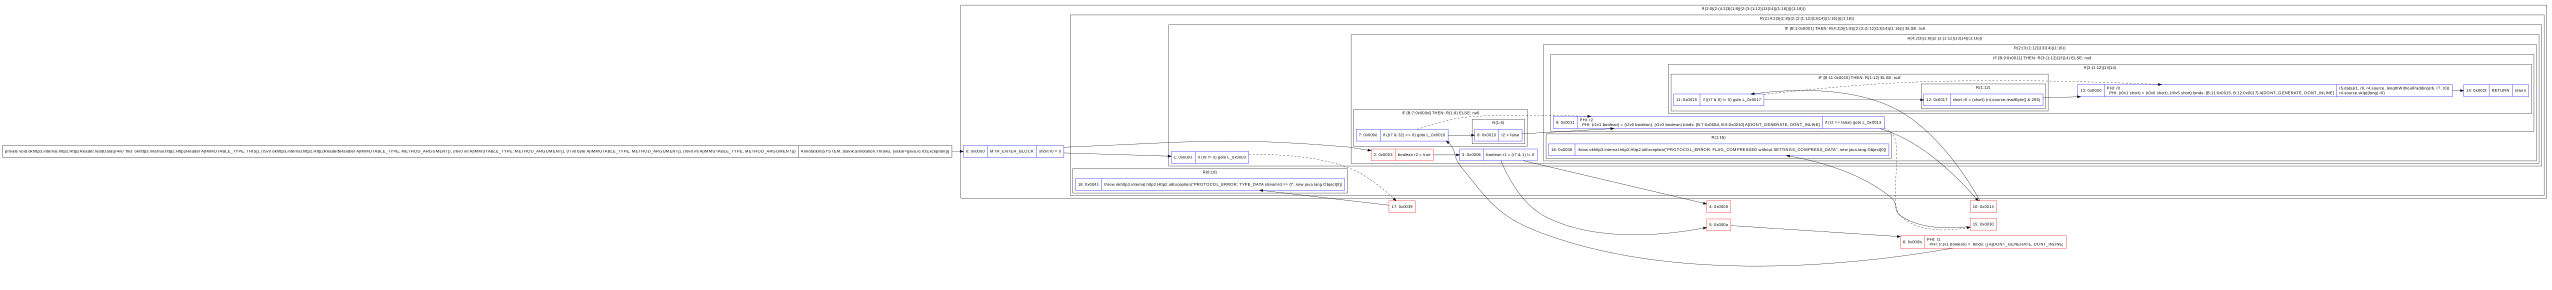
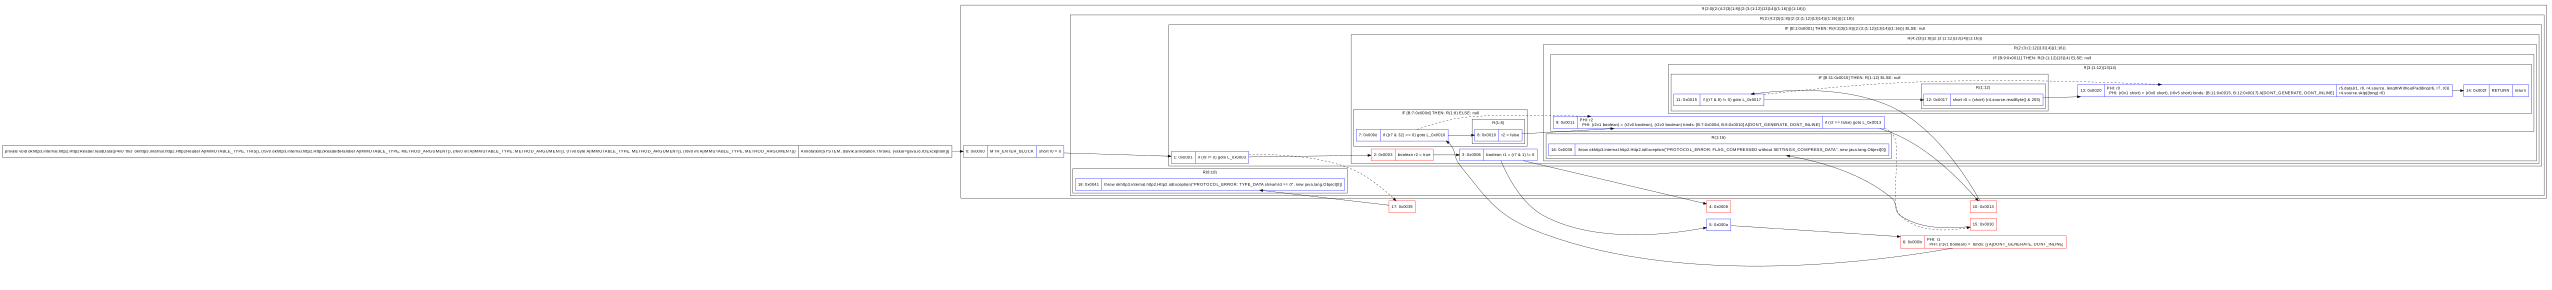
  digraph {
    fontname="Liberation Sans"
    rankdir=LR
    node [color=blue fontname="Liberation Sans" shape=record]
    edge [fontname="Liberation Sans"]
    n1 [label="{8\:\ 0x0010|r2 = false\l}"]
    n2 [label="{7\:\ 0x000d|if ((r7 & 32) == 0) goto L_0x0010\l}"]
    n3 [label="{12\:\ 0x0017|short r0 = (short) (r4.source.readByte() & 255)\l}"]
    n4 [label="{11\:\ 0x0015|if ((r7 & 8) != 0) goto L_0x0017\l}"]
    n5 [label="{13\:\ 0x0020|PHI: r0 \l  PHI: (r0v1 short) = (r0v0 short), (r0v5 short) binds: [B:11:0x0015, B:12:0x0017] A[DONT_GENERATE, DONT_INLINE]\l|r5.data(r1, r8, r4.source, lengthWithoutPadding(r6, r7, r0))\lr4.source.skip((long) r0)\l}"]
    n6 [label="{14\:\ 0x002f|RETURN\l|return\l}"]
    n7 [label="{9\:\ 0x0011|PHI: r2 \l  PHI: (r2v1 boolean) = (r2v0 boolean), (r2v3 boolean) binds: [B:7:0x000d, B:8:0x0010] A[DONT_GENERATE, DONT_INLINE]\l|if (r2 == false) goto L_0x0013\l}"]
    n8 [label="{16\:\ 0x0038|throw okhttp3.internal.http2.Http2.ioException(\"PROTOCOL_ERROR: FLAG_COMPRESSED without SETTINGS_COMPRESS_DATA\", new java.lang.Object[0])\l}"]
    n9 [color=red label="{2\:\ 0x0003|boolean r2 = true\l}"]
    n10 [label="{3\:\ 0x0006|boolean r1 = (r7 & 1) != 0\l}"]
    n11 [label="{1\:\ 0x0001|if (r8 != 0) goto L_0x0003\l}"]
    n12 [label="{18\:\ 0x0041|throw okhttp3.internal.http2.Http2.ioException(\"PROTOCOL_ERROR: TYPE_DATA streamId == 0\", new java.lang.Object[0])\l}"]
    n13 [label="{0\:\ 0x0000|MTH_ENTER_BLOCK\l|short r0 = 0\l}"]
    n14 [color=red label="{10\:\ 0x0013}"]
    n15 [color=red label="{15\:\ 0x0030}"]
    n16 [color=red label="{4\:\ 0x0008}"]
-   n17 [color=red label="{5\:\ 0x000a}"]
+   n17 [label="{5\:\ 0x000a}"]
    n18 [color=red label="{17\:\ 0x0039}"]
    n19 [color=red label="{6\:\ 0x000b|PHI: r1 \l  PHI: (r1v1 boolean) =  binds: [] A[DONT_GENERATE, DONT_INLINE]\l}"]
    n20 [label="{private void okhttp3.internal.http2.Http2Reader.readData((r4v0 'this' okhttp3.internal.http2.Http2Reader A[IMMUTABLE_TYPE, THIS]), (r5v0 okhttp3.internal.http2.Http2Reader$Handler A[IMMUTABLE_TYPE, METHOD_ARGUMENT]), (r6v0 int A[IMMUTABLE_TYPE, METHOD_ARGUMENT]), (r7v0 byte A[IMMUTABLE_TYPE, METHOD_ARGUMENT]), (r8v0 int A[IMMUTABLE_TYPE, METHOD_ARGUMENT]))  | Annotation[SYSTEM, dalvik.annotation.Throws, \{value=[java.io.IOException]\}]\l}" color=""]
    subgraph cluster_1 {
      label="R(2:0|(2:(4:2|3|(1:8)|(2:(3:(1:12)|13|14)|(1:16)))|(1:18)))"
      n13
      subgraph cluster_2 {
        label="R(2:(4:2|3|(1:8)|(2:(3:(1:12)|13|14)|(1:16)))|(1:18))"
        subgraph cluster_3 {
          label="IF [B:1:0x0001] THEN: R(4:2|3|(1:8)|(2:(3:(1:12)|13|14)|(1:16))) ELSE: null"
          n11
          subgraph cluster_4 {
            label="R(4:2|3|(1:8)|(2:(3:(1:12)|13|14)|(1:16)))"
            n9
            n10
            subgraph cluster_5 {
              label="IF [B:7:0x000d] THEN: R(1:8) ELSE: null"
              n2
              subgraph cluster_6 {
                label="R(1:8)"
                n1
              }
            }
            subgraph cluster_7 {
              label="R(2:(3:(1:12)|13|14)|(1:16))"
              subgraph cluster_8 {
                label="IF [B:9:0x0011] THEN: R(3:(1:12)|13|14) ELSE: null"
                n7
                subgraph cluster_9 {
                  label="R(3:(1:12)|13|14)"
                  n5
                  n6
                  subgraph cluster_10 {
                    label="IF [B:11:0x0015] THEN: R(1:12) ELSE: null"
                    n4
                    subgraph cluster_11 {
                      label="R(1:12)"
                      n3
                    }
                  }
                }
              }
              subgraph cluster_12 {
                label="R(1:16)"
                n8
              }
            }
          }
        }
        subgraph cluster_13 {
          label="R(8:18)"
          n12
        }
      }
    }
    n1 -> n7
    n2 -> n1
    n2 -> n7 [style=dashed]
    n3 -> n5
    n4 -> n3
    n4 -> n5 [style=dashed]
    n5 -> n6
    n7 -> n14
    n7 -> n15 [style=dashed]
    n9 -> n10
    n10 -> n16
    n10 -> n17
-   n13 -> n9
+   n11 -> n9
    n11 -> n18 [style=dashed]
    n13 -> n11
    n14 -> n4
    n15 -> n8
    n17 -> n19
    n18 -> n12
    n19 -> n2
    n20 -> n13
  }
